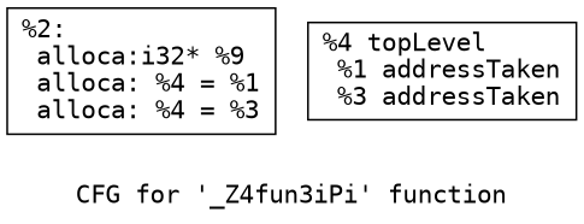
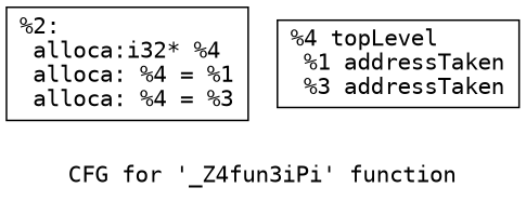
  digraph {
    label="CFG for '_Z4fun3iPi' function"
    fontname="DejaVu Sans Mono"
    node [shape=record fontname="DejaVu Sans Mono"]
-   n1 [label="{%2:\l alloca:i32* %9\l alloca: %4 = %1\l alloca: %4 = %3\l }"]
+   n1 [label="{%2:\l alloca:i32* %4\l alloca: %4 = %1\l alloca: %4 = %3\l }"]
    n2 [label="{%4 topLevel\l %1 addressTaken\l %3 addressTaken\l }"]
  }
